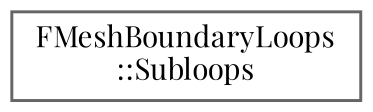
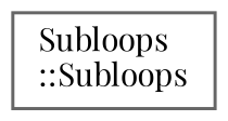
  digraph {
    rankdir=LR
    fontname="Playfair Display"
-   n1 [color=grey40 fillcolor=white fontname="Playfair Display" fontsize=10 height=0.2 label="FMeshBoundaryLoops\l::Subloops" shape=box style=filled width=0.4]
+   n1 [color=grey40 fillcolor=white fontname="Playfair Display" fontsize=10 height=0.2 label="Subloops\l::Subloops" shape=box style=filled width=0.4]
  }
